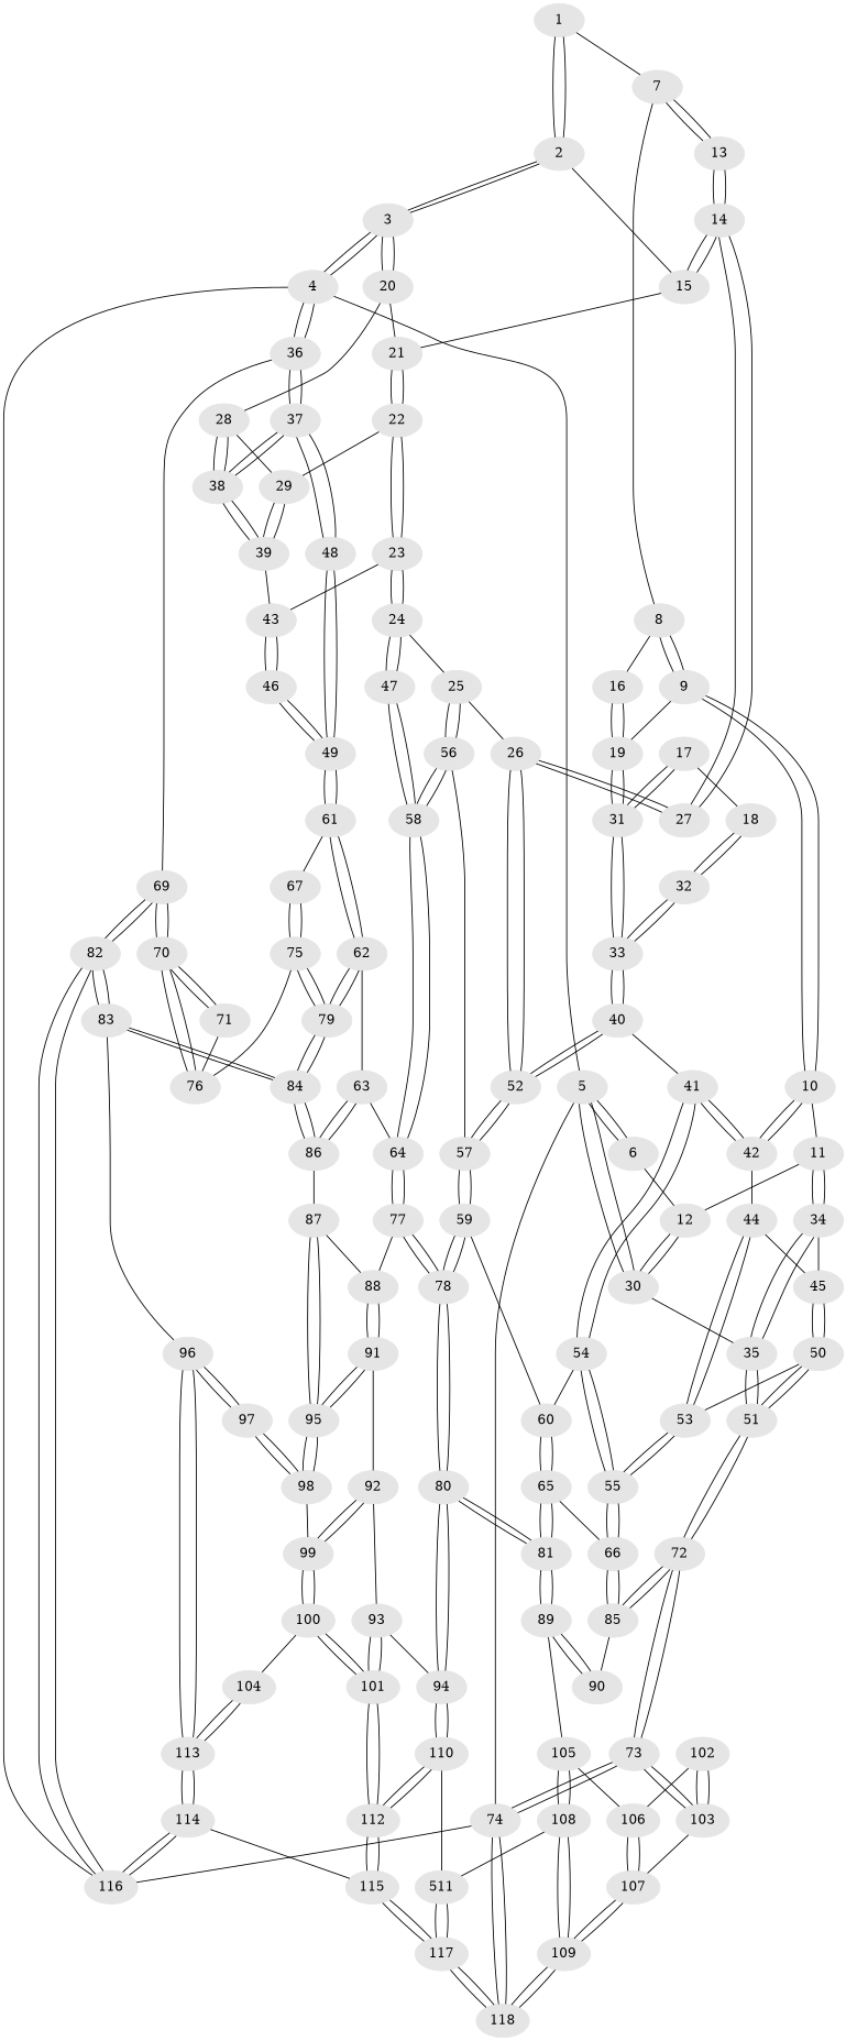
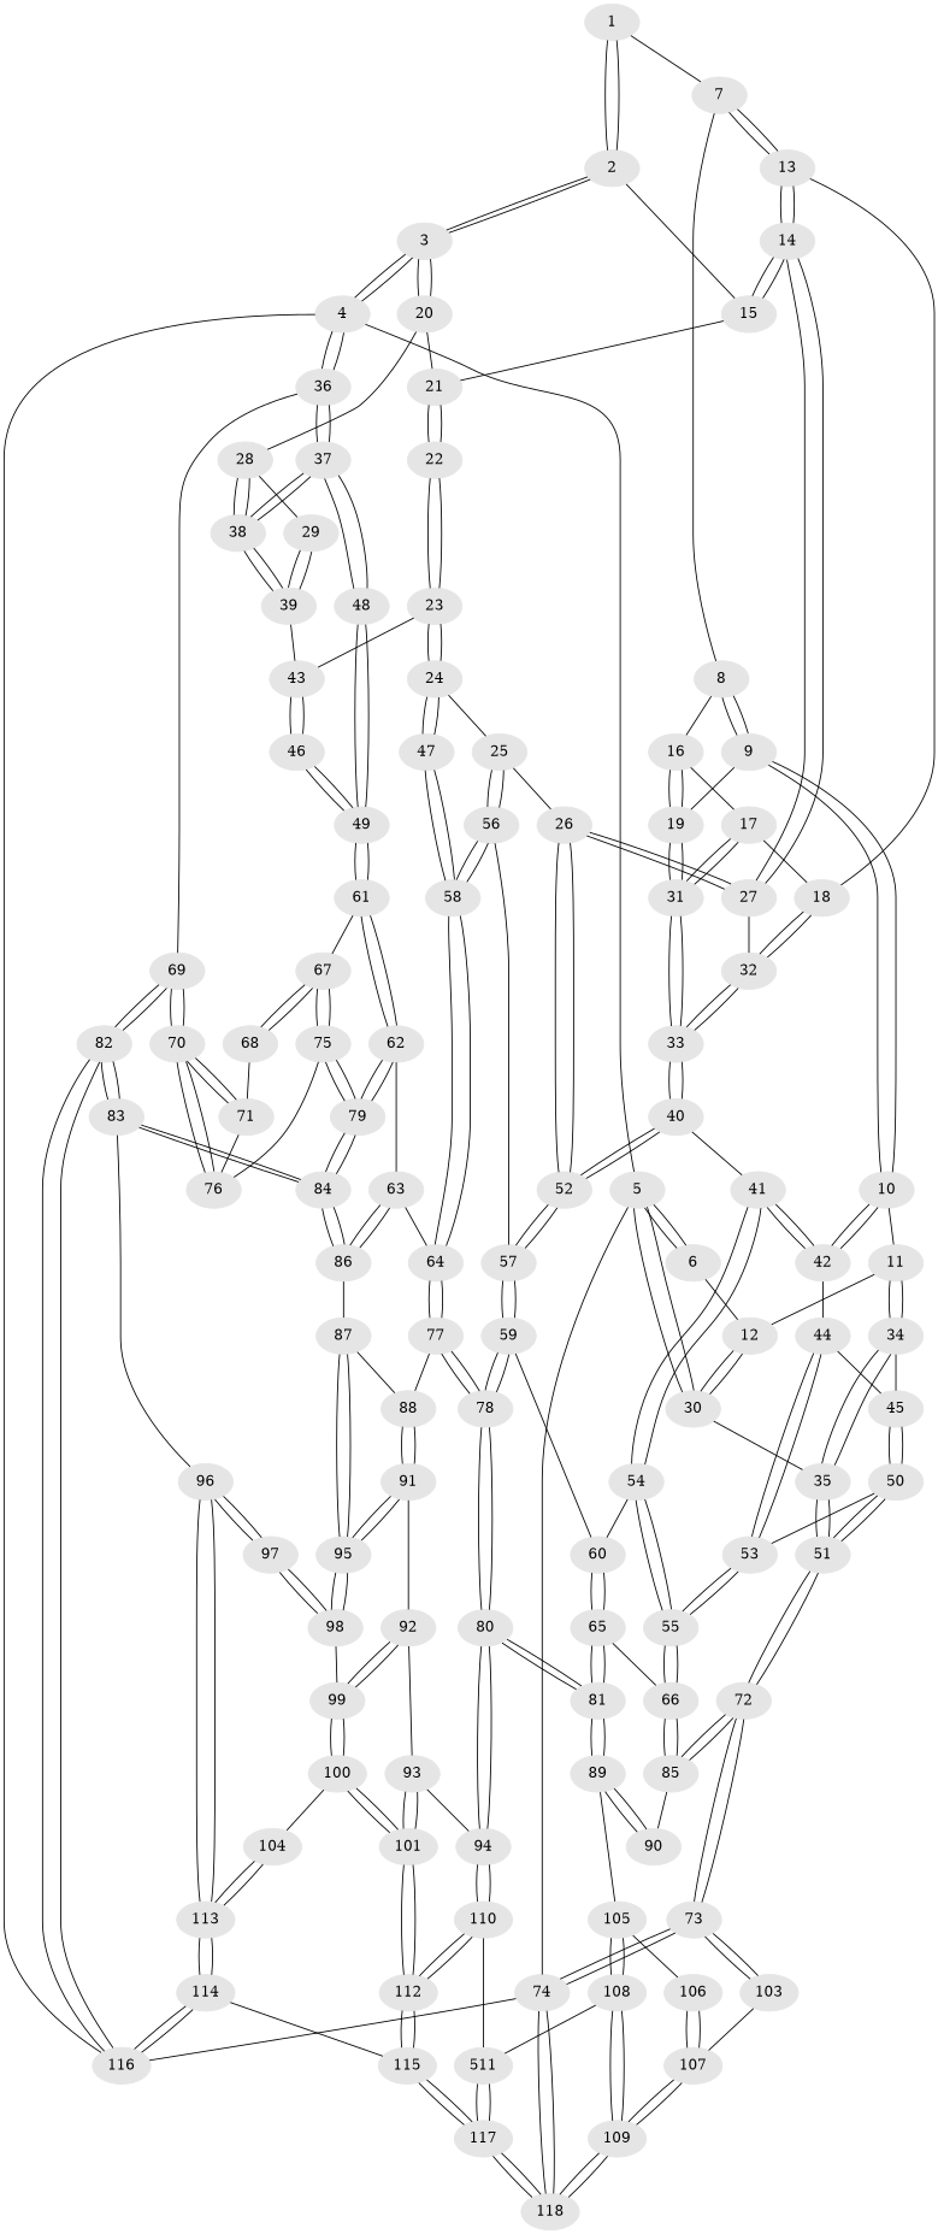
  graph {
    node [color=gray90 style=filled]
    1
    2
    7
    3
    15
    8
    13
    4
    20
    21
    5
    36
    116
    28
    6
    30
    74
    37
    69
    12
    35
    118
    9
    16
    14
    18
    10
    19
    17
    11
    42
    31
    34
    44
    45
    27
    32
    22
    33
    29
    38
    23
    24
    43
    39
    25
    47
    46
    26
    56
    58
    52
    57
    51
    40
    41
    50
    72
    48
    70
    82
    49
    54
    55
    60
    53
    61
    64
    62
    67
    85
    73
    59
    66
    65
    78
    77
    80
    81
    63
    79
+   68
    75
    86
    84
    87
    88
    89
    90
    71
    76
    83
    103
    107
    91
    94
    110
    105
    96
    97
    113
    95
    98
    92
    106
    108
-   102
    93
    99
    101
    100
    112
    n113 [label=511]
    114
    104
    115
    109
    117
    1 -- 2
    1 -- 2
    1 -- 7
    2 -- 3
    2 -- 3
    2 -- 15
    7 -- 8
    7 -- 13
    7 -- 13
    3 -- 4
    3 -- 4
    3 -- 20
    3 -- 20
    15 -- 21
    8 -- 9
    8 -- 9
    8 -- 16
    13 -- 14
    13 -- 14
+   13 -- 18
    4 -- 5
    4 -- 36
    4 -- 36
    4 -- 116
    20 -- 21
    20 -- 28
    21 -- 22
    21 -- 22
    5 -- 6
    5 -- 6
    5 -- 30
    5 -- 30
    5 -- 74
    36 -- 37
    36 -- 37
    36 -- 69
    28 -- 29
    28 -- 38
    28 -- 38
    6 -- 12
    30 -- 35
    74 -- 116
    74 -- 118
    74 -- 118
    37 -- 38
    37 -- 38
    37 -- 48
    37 -- 48
    69 -- 70
    69 -- 70
    69 -- 82
    69 -- 82
    12 -- 30
    12 -- 30
    35 -- 51
    35 -- 51
    9 -- 10
    9 -- 10
    9 -- 19
    16 -- 19
    16 -- 19
+   16 -- 17
    14 -- 15
    14 -- 15
    14 -- 27
    14 -- 27
    18 -- 32
    18 -- 32
    10 -- 11
    10 -- 42
    10 -- 42
    19 -- 31
    19 -- 31
    17 -- 18
    17 -- 31
    17 -- 31
    11 -- 12
    11 -- 34
    11 -- 34
    42 -- 44
    31 -- 33
    31 -- 33
    34 -- 35
    34 -- 35
    34 -- 45
    44 -- 45
    44 -- 53
    44 -- 53
    45 -- 50
    45 -- 50
+   27 -- 32
    32 -- 33
    32 -- 33
-   22 -- 29
    22 -- 23
    22 -- 23
    33 -- 40
    33 -- 40
    29 -- 39
    29 -- 39
    38 -- 39
    38 -- 39
    23 -- 24
    23 -- 24
    23 -- 43
    24 -- 25
    24 -- 47
    24 -- 47
    43 -- 46
    43 -- 46
    39 -- 43
    25 -- 26
    25 -- 56
    25 -- 56
    47 -- 58
    47 -- 58
    46 -- 49
    46 -- 49
    26 -- 27
    26 -- 27
    26 -- 52
    26 -- 52
    56 -- 58
    56 -- 58
    56 -- 57
    58 -- 64
    58 -- 64
    52 -- 57
    52 -- 57
    57 -- 59
    57 -- 59
    51 -- 72
    51 -- 72
    40 -- 52
    40 -- 52
    40 -- 41
    41 -- 42
    41 -- 42
    41 -- 54
    41 -- 54
    50 -- 51
    50 -- 51
    50 -- 53
    72 -- 85
    72 -- 85
    72 -- 73
    72 -- 73
    48 -- 49
    48 -- 49
    70 -- 71
    70 -- 71
    70 -- 76
    70 -- 76
    82 -- 116
    82 -- 116
    82 -- 83
    82 -- 83
    49 -- 61
    49 -- 61
    54 -- 55
    54 -- 55
    54 -- 60
    55 -- 66
    55 -- 66
    60 -- 65
    60 -- 65
    53 -- 55
    53 -- 55
    61 -- 62
    61 -- 62
    61 -- 67
    64 -- 77
    64 -- 77
    62 -- 63
    62 -- 79
    62 -- 79
+   67 -- 68
+   67 -- 68
    67 -- 75
    67 -- 75
    85 -- 90
    73 -- 74
    73 -- 74
    73 -- 103
    73 -- 103
    59 -- 60
    59 -- 78
    59 -- 78
    66 -- 85
    66 -- 85
    65 -- 66
    65 -- 81
    65 -- 81
    78 -- 80
    78 -- 80
    77 -- 78
    77 -- 78
    77 -- 88
    80 -- 81
    80 -- 81
    80 -- 94
    80 -- 94
    81 -- 89
    81 -- 89
    63 -- 64
    63 -- 86
    63 -- 86
    79 -- 84
    79 -- 84
+   68 -- 71
    75 -- 79
    75 -- 79
    75 -- 76
    86 -- 87
    84 -- 86
    84 -- 86
    87 -- 88
    87 -- 95
    87 -- 95
    88 -- 91
    88 -- 91
    89 -- 90
    89 -- 90
    89 -- 105
    71 -- 76
    83 -- 84
    83 -- 84
    83 -- 96
    103 -- 107
    107 -- 109
    107 -- 109
    91 -- 95
    91 -- 95
    91 -- 92
    94 -- 110
    94 -- 110
    110 -- 112
    110 -- 112
    110 -- n113
    105 -- 106
    105 -- 108
    105 -- 108
    96 -- 97
    96 -- 97
    96 -- 113
    96 -- 113
    97 -- 98
    97 -- 98
    113 -- 114
    113 -- 114
    95 -- 98
    95 -- 98
    98 -- 99
    92 -- 93
    92 -- 99
    92 -- 99
    106 -- 107
    106 -- 107
    108 -- n113
    108 -- 109
    108 -- 109
-   102 -- 103
-   102 -- 103
-   102 -- 106
    93 -- 94
    93 -- 101
    93 -- 101
    99 -- 100
    99 -- 100
    101 -- 112
    101 -- 112
    100 -- 101
    100 -- 101
    100 -- 104
    112 -- 115
    112 -- 115
    n113 -- 117
    n113 -- 117
    114 -- 116
    114 -- 116
    114 -- 115
    104 -- 113
    104 -- 113
    115 -- 117
    115 -- 117
    109 -- 118
    109 -- 118
    117 -- 118
    117 -- 118
  }
